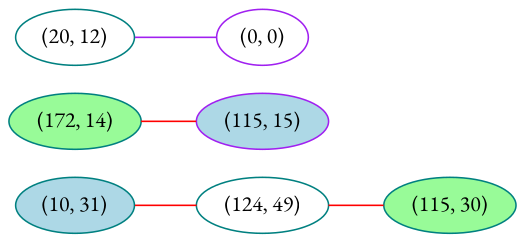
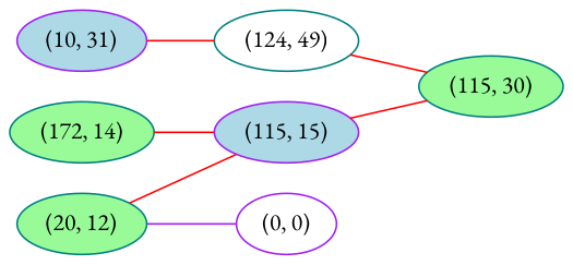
  graph {
    fontname="EB Garamond"
    rankdir=LR
    node [color=teal fillcolor=palegreen fontname="EB Garamond" style=filled]
    edge [color=red fontname="EB Garamond" weight=1]
-   "(10, 31)" [fillcolor=lightblue]
+   "(10, 31)" [color=purple fillcolor=lightblue]
    "(124, 49)" [fillcolor=white]
    "(115, 15)" [color=purple fillcolor=lightblue]
-   "(20, 12)" [fillcolor=white]
+   "(20, 12)"
    "(0, 0)" [color=purple fillcolor=white]
    "(115, 30)"
    "(172, 14)"
    "(10, 31)" -- "(124, 49)"
    "(124, 49)" -- "(115, 30)"
+   "(115, 15)" -- "(115, 30)"
+   "(20, 12)" -- "(115, 15)"
    "(20, 12)" -- "(0, 0)" [color=purple weight=4]
    "(172, 14)" -- "(115, 15)"
  }
